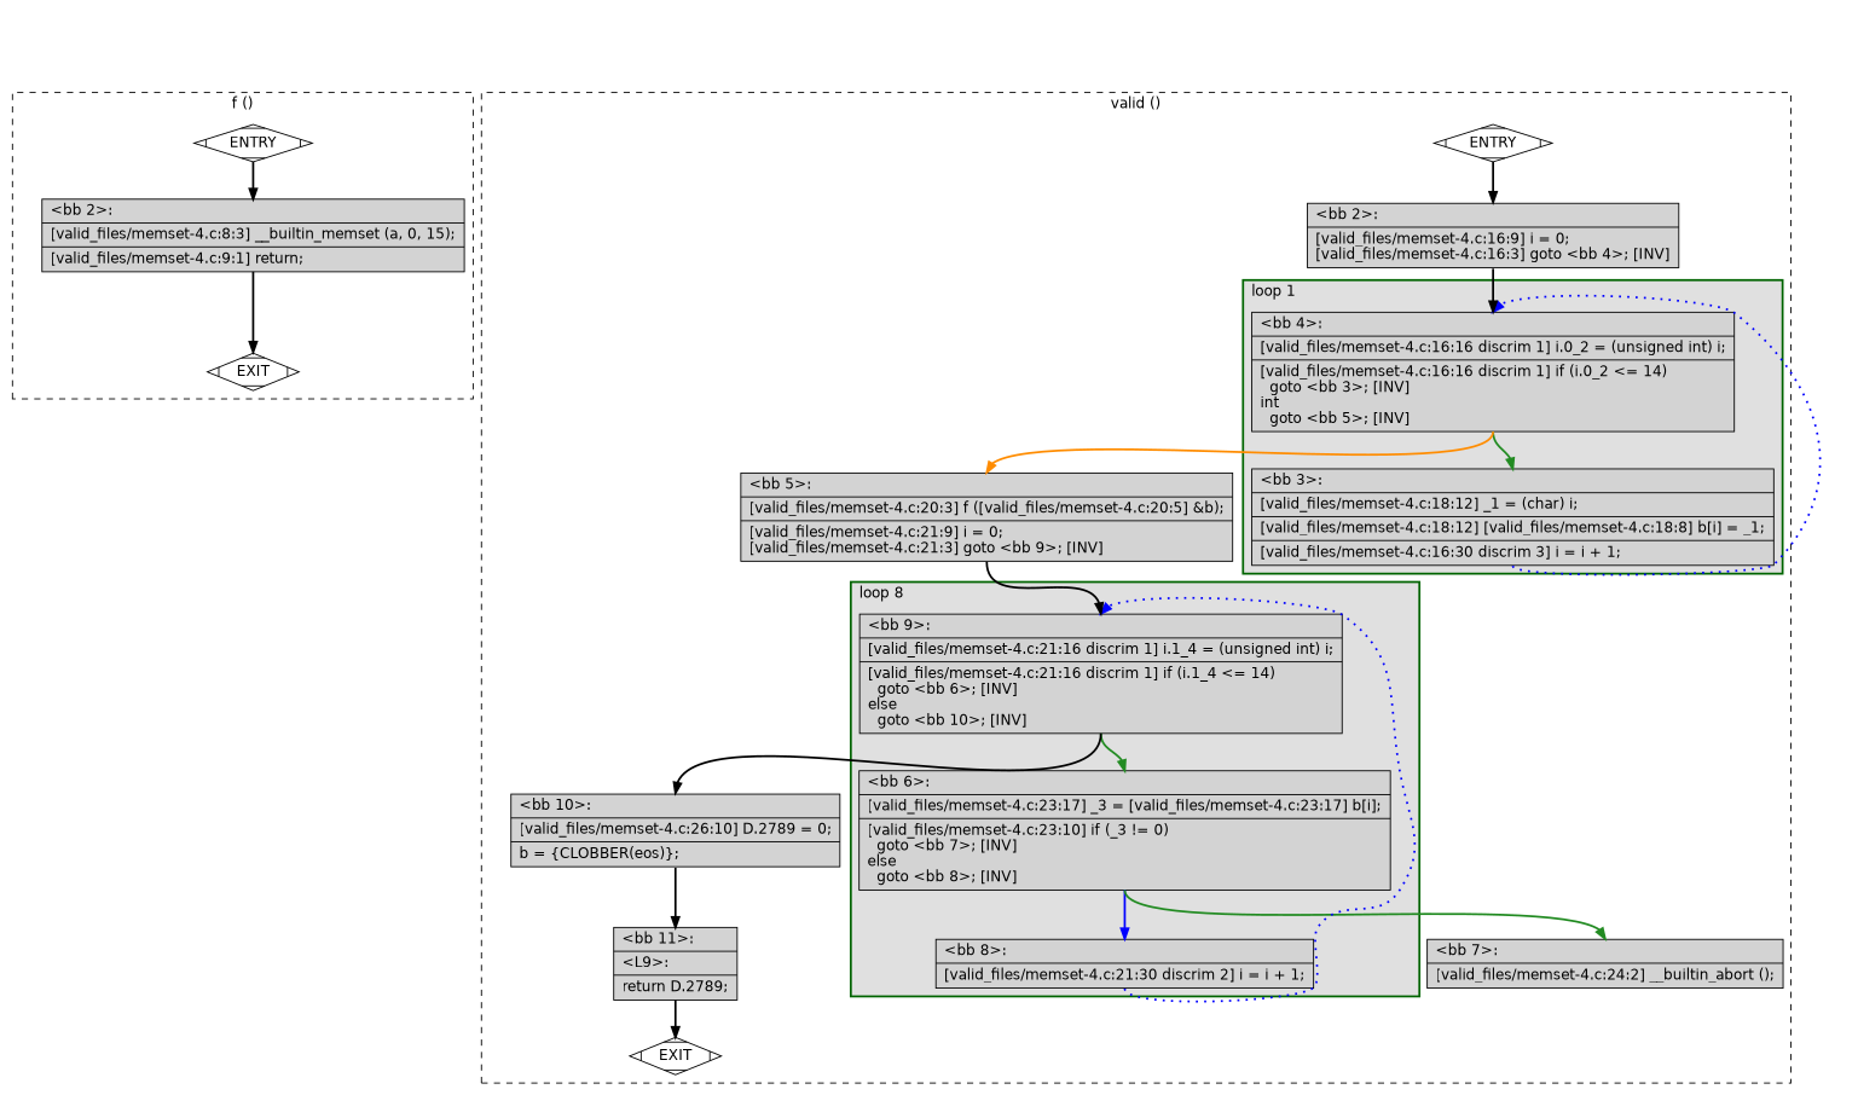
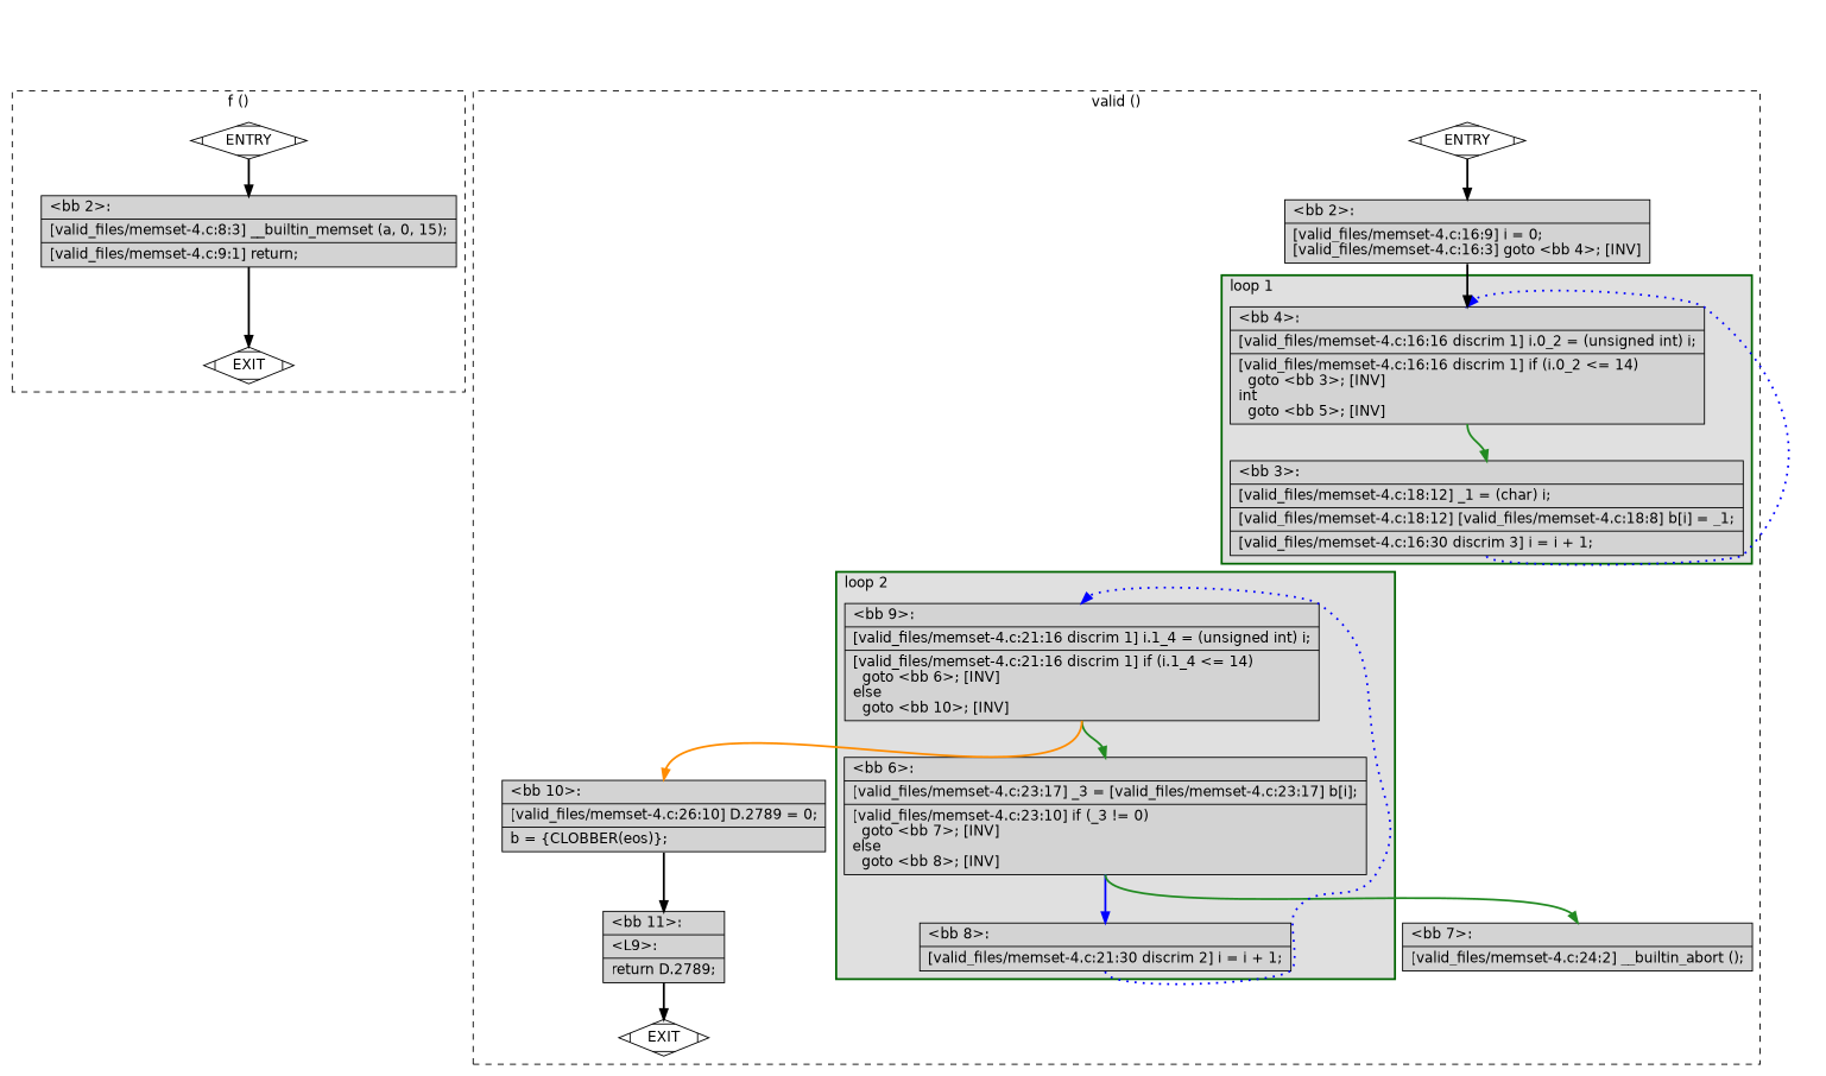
  digraph {
    fontname="DejaVu Sans"
    node [fillcolor=lightgrey fontname="DejaVu Sans" shape=record style=filled]
    edge [constraint=true fontname="DejaVu Sans" headport=n style="solid,bold" tailport=s color=black weight=10]
    n1 [fillcolor=white label=ENTRY shape=Mdiamond]
    n2 [fillcolor=white label=EXIT shape=Mdiamond]
    n3 [label="{\<bb\ 2\>:\l|[valid_files/memset-4.c:8:3]\ __builtin_memset\ (a,\ 0,\ 15);\l|[valid_files/memset-4.c:9:1]\ return;\l}"]
    n4 [label="{\<bb\ 9\>:\l|[valid_files/memset-4.c:21:16\ discrim\ 1]\ i.1_4\ =\ (unsigned\ int)\ i;\l|[valid_files/memset-4.c:21:16\ discrim\ 1]\ if\ (i.1_4\ \<=\ 14)\l\ \ goto\ \<bb\ 6\>;\ [INV]\lelse\l\ \ goto\ \<bb\ 10\>;\ [INV]\l}"]
    n5 [label="{\<bb\ 6\>:\l|[valid_files/memset-4.c:23:17]\ _3\ =\ [valid_files/memset-4.c:23:17]\ b[i];\l|[valid_files/memset-4.c:23:10]\ if\ (_3\ !=\ 0)\l\ \ goto\ \<bb\ 7\>;\ [INV]\lelse\l\ \ goto\ \<bb\ 8\>;\ [INV]\l}"]
    n6 [label="{\<bb\ 8\>:\l|[valid_files/memset-4.c:21:30\ discrim\ 2]\ i\ =\ i\ +\ 1;\l}"]
    n7 [label="{\<bb\ 4\>:\l|[valid_files/memset-4.c:16:16\ discrim\ 1]\ i.0_2\ =\ (unsigned\ int)\ i;\l|[valid_files/memset-4.c:16:16\ discrim\ 1]\ if\ (i.0_2\ \<=\ 14)\l\ \ goto\ \<bb\ 3\>;\ [INV]\lint\l\ \ goto\ \<bb\ 5\>;\ [INV]\l}"]
    n8 [label="{\<bb\ 3\>:\l|[valid_files/memset-4.c:18:12]\ _1\ =\ (char)\ i;\l|[valid_files/memset-4.c:18:12]\ [valid_files/memset-4.c:18:8]\ b[i]\ =\ _1;\l|[valid_files/memset-4.c:16:30\ discrim\ 3]\ i\ =\ i\ +\ 1;\l}"]
    n9 [label="{\<bb\ 10\>:\l|[valid_files/memset-4.c:26:10]\ D.2789\ =\ 0;\l|b\ =\ \{CLOBBER(eos)\};\l}"]
    n10 [label="{\<bb\ 7\>:\l|[valid_files/memset-4.c:24:2]\ __builtin_abort\ ();\l}"]
-   n11 [label="{\<bb\ 5\>:\l|[valid_files/memset-4.c:20:3]\ f\ ([valid_files/memset-4.c:20:5]\ &b);\l|[valid_files/memset-4.c:21:9]\ i\ =\ 0;\l[valid_files/memset-4.c:21:3]\ goto\ \<bb\ 9\>;\ [INV]\l}"]
    n12 [fillcolor=white label=ENTRY shape=Mdiamond]
    n13 [fillcolor=white label=EXIT shape=Mdiamond]
    n14 [label="{\<bb\ 2\>:\l|[valid_files/memset-4.c:16:9]\ i\ =\ 0;\l[valid_files/memset-4.c:16:3]\ goto\ \<bb\ 4\>;\ [INV]\l}"]
    n15 [label="{\<bb\ 11\>:\l|\<L9\>:\l|return\ D.2789;\l}"]
    subgraph cluster_1 {
      color=black
      label="f ()"
      style=dashed
      n1
      n2
      n3
    }
    subgraph cluster_2 {
      color=black
      label="valid ()"
      style=dashed
      n9
      n10
-     n11
      n12
      n13
      n14
      n15
      subgraph cluster_3 {
        color=darkgreen
        fillcolor=grey88
-       label="loop 8"
+       label="loop 2"
        labeljust=l
        penwidth=2
        style=filled
        n4
        n5
        n6
      }
      subgraph cluster_4 {
        color=darkgreen
        fillcolor=grey88
        label="loop 1"
        labeljust=l
        penwidth=2
        style=filled
        n7
        n8
      }
    }
    n1 -> n2 [style=invis color="" weight=""]
    n1 -> n3 [weight=100]
    n3 -> n2
    n4 -> n5 [color=forestgreen]
-   n4 -> n9
+   n4 -> n9 [color=darkorange]
    n5 -> n6 [color=blue]
    n5 -> n10 [color=forestgreen]
    n6 -> n4 [color=blue constraint=false style="dotted,bold"]
    n7 -> n8 [color=forestgreen]
-   n7 -> n11 [color=darkorange]
    n8 -> n7 [color=blue constraint=false style="dotted,bold"]
    n9 -> n15 [weight=100]
-   n11 -> n4 [weight=100]
    n12 -> n13 [style=invis color="" weight=""]
    n12 -> n14 [weight=100]
    n14 -> n7 [weight=100]
    n15 -> n13
  }
